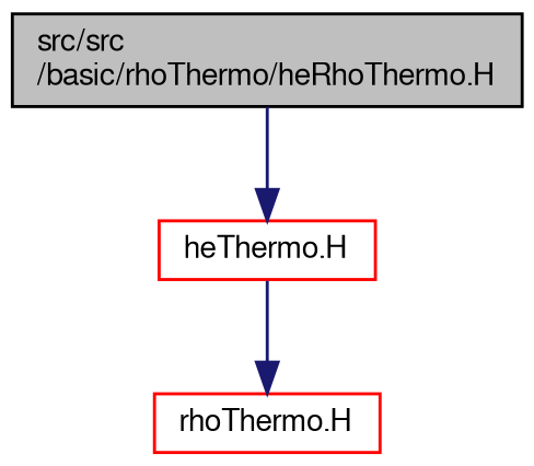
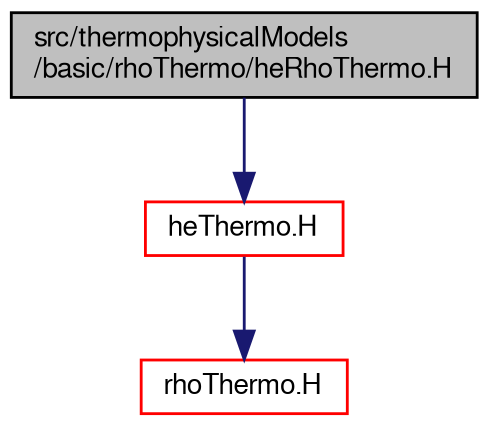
  digraph {
    node [color=red fontname=FreeSans fontsize=10 shape=record]
    edge [color=midnightblue fontname=FreeSans fontsize=10 labelfontname=FreeSans labelfontsize=10 style=solid]
-   n1 [color=black fillcolor=grey75 fontcolor=black height=0.2 label="src/src\l/basic/rhoThermo/heRhoThermo.H" style=filled width=0.4]
+   n1 [color=black fillcolor=grey75 fontcolor=black height=0.2 label="src/thermophysicalModels\l/basic/rhoThermo/heRhoThermo.H" style=filled width=0.4]
    n2 [height=0.2 label="heThermo.H" width=0.4]
    n3 [height=0.2 label="rhoThermo.H" width=0.4]
    n1 -> n2
    n2 -> n3
  }
